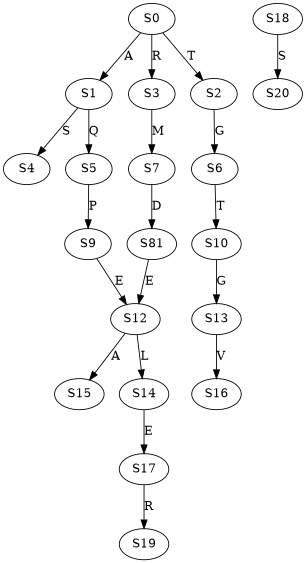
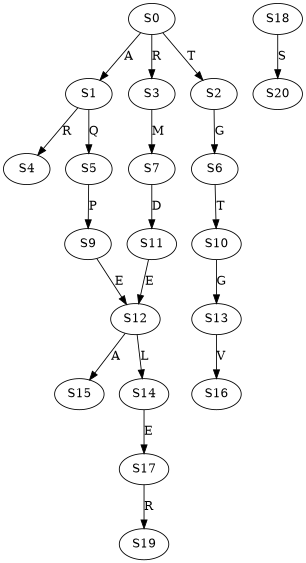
  strict digraph {
    S0
    S1
    S2
    S3
    S4
    S5
    S6
    S7
    S9
    S10
-   S11 [label=S81]
+   S11
    S12
    S13
    S14
    S15
    S16
    S17
    S19
    S18
    S20
    S0 -> S1 [label=A]
    S0 -> S2 [label=T]
    S0 -> S3 [label=R]
-   S1 -> S4 [label=S]
+   S1 -> S4 [label=R]
    S1 -> S5 [label=Q]
    S2 -> S6 [label=G]
    S3 -> S7 [label=M]
    S5 -> S9 [label=P]
    S6 -> S10 [label=T]
    S7 -> S11 [label=D]
    S9 -> S12 [label=E]
    S10 -> S13 [label=G]
    S11 -> S12 [label=E]
    S12 -> S14 [label=L]
    S12 -> S15 [label=A]
    S13 -> S16 [label=V]
    S14 -> S17 [label=E]
    S17 -> S19 [label=R]
    S18 -> S20 [label=S]
  }
